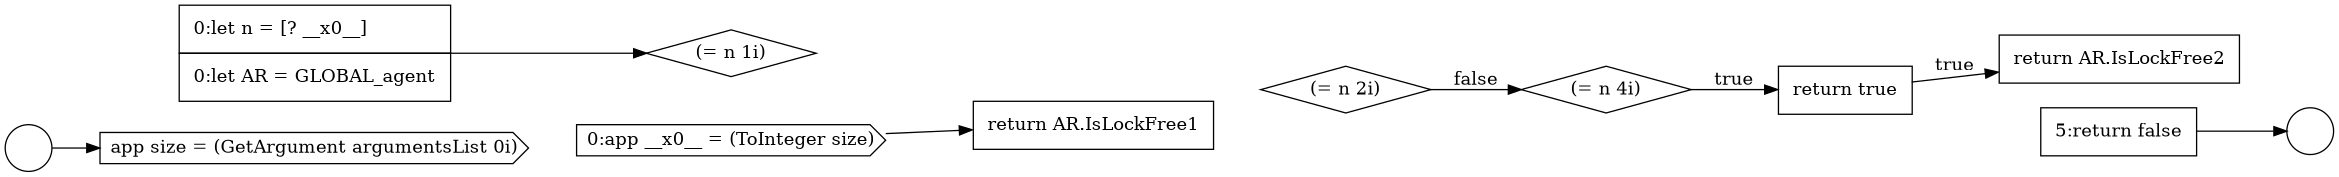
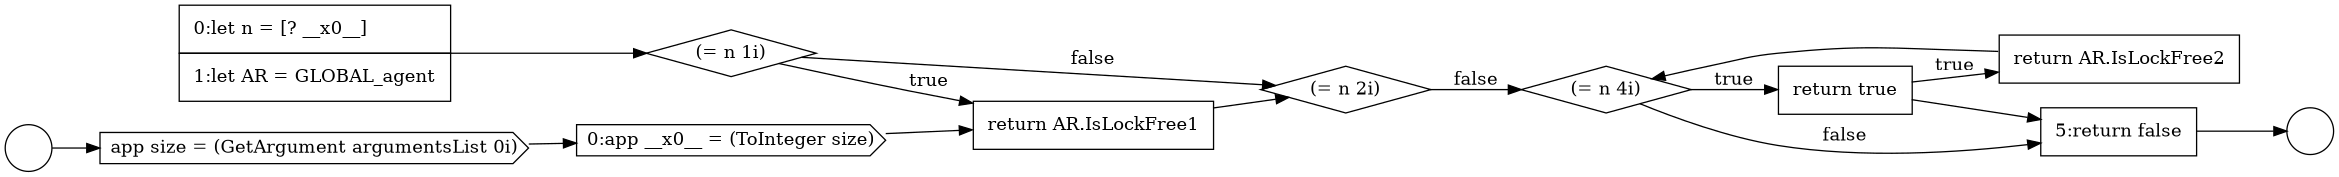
  digraph {
    rankdir=LR
    node [color=black fillcolor=white shape=none style=filled]
    edge [color=black]
    n1 [label=<<font color="black">     <table border="0" cellborder="1" cellspacing="0" cellpadding="10">       <tr><td align="left">return AR.IsLockFree1</td></tr>     </table>   </font>> margin=0]
    n2 [label=<<font color="black">(= n 2i)</font>> shape=diamond]
    n3 [label=<<font color="black">(= n 4i)</font>> shape=diamond]
    n4 [label=<<font color="black">     <table border="0" cellborder="1" cellspacing="0" cellpadding="10">       <tr><td align="left">return AR.IsLockFree2</td></tr>     </table>   </font>> margin=0]
    n5 [label=<<font color="black">     <table border="0" cellborder="1" cellspacing="0" cellpadding="10">       <tr><td align="left">return true</td></tr>     </table>   </font>> margin=0]
    n6 [label=<<font color="black">     <table border="0" cellborder="1" cellspacing="0" cellpadding="10">       <tr><td align="left">5:return false</td></tr>     </table>   </font>> margin=0]
    n7 [label=<<font color="black">app size = (GetArgument argumentsList 0i)</font>> shape=cds]
    n8 [label=<<font color="black">0:app __x0__ = (ToInteger size)</font>> shape=cds]
    n9 [label=" " shape=circle]
    n10 [label=<<font color="black">(= n 1i)</font>> shape=diamond]
-   n11 [label=<<font color="black">     <table border="0" cellborder="1" cellspacing="0" cellpadding="10">       <tr><td align="left">0:let n = [? __x0__]</td></tr>       <tr><td align="left">0:let AR = GLOBAL_agent</td></tr>     </table>   </font>> margin=0]
+   n11 [label=<<font color="black">     <table border="0" cellborder="1" cellspacing="0" cellpadding="10">       <tr><td align="left">0:let n = [? __x0__]</td></tr>       <tr><td align="left">1:let AR = GLOBAL_agent</td></tr>     </table>   </font>> margin=0]
    n12 [label=" " shape=circle]
+   n1 -> n2
    n2 -> n3 [label=<<font color="black">false</font>>]
    n3 -> n5 [label=<<font color="black">true</font>>]
+   n3 -> n6 [label=<<font color="black">false</font>>]
+   n4 -> n3
    n5 -> n4 [label=<<font color="black">true</font>>]
+   n5 -> n6
    n6 -> n12
+   n7 -> n8
    n8 -> n1
    n9 -> n7
+   n10 -> n1 [label=<<font color="black">true</font>>]
+   n10 -> n2 [label=<<font color="black">false</font>>]
    n11 -> n10
  }
